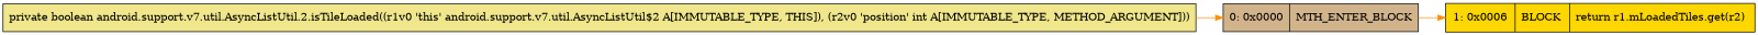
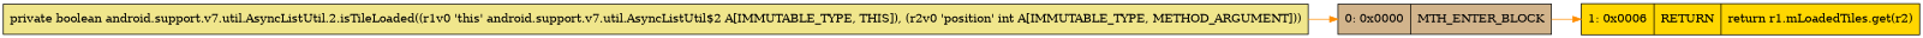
  digraph {
    rankdir=LR
    node [shape=record style=filled]
    edge [color=darkorange arrowhead=normal]
    n1 [label="{0\:\ 0x0000|MTH_ENTER_BLOCK\l}" fillcolor=tan]
-   n2 [label="{1\:\ 0x0006|BLOCK\l|return r1.mLoadedTiles.get(r2)\l}" fillcolor=gold]
+   n2 [label="{1\:\ 0x0006|RETURN\l|return r1.mLoadedTiles.get(r2)\l}" fillcolor=gold]
    n3 [label="{private boolean android.support.v7.util.AsyncListUtil.2.isTileLoaded((r1v0 'this' android.support.v7.util.AsyncListUtil$2 A[IMMUTABLE_TYPE, THIS]), (r2v0 'position' int A[IMMUTABLE_TYPE, METHOD_ARGUMENT])) }" fillcolor=khaki]
    n1 -> n2
    n3 -> n1
  }
